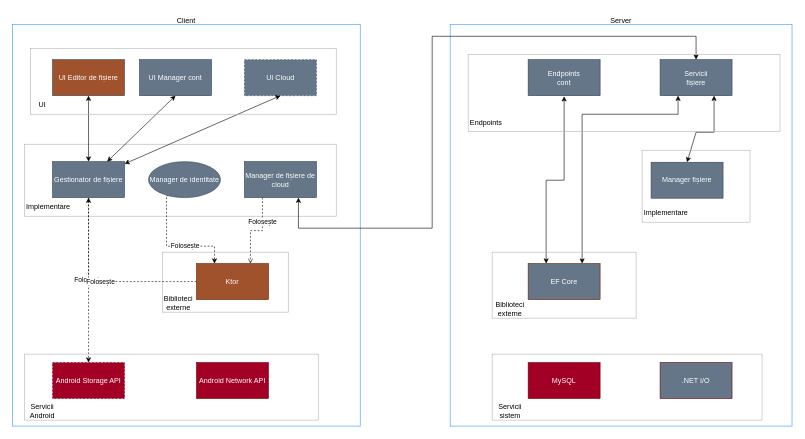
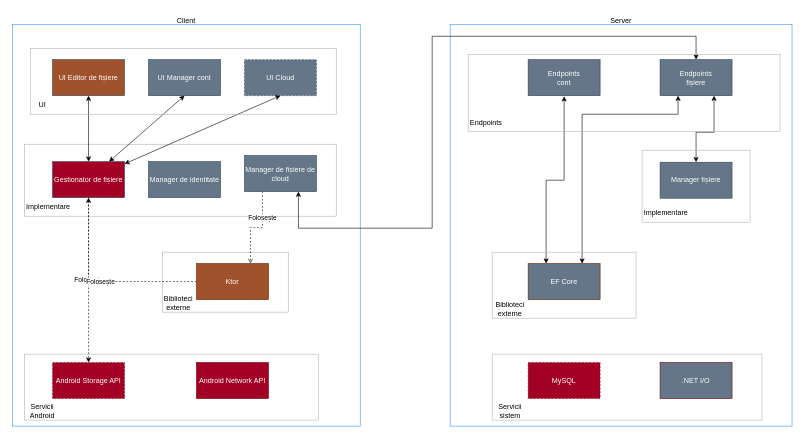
  <mxCell id="0" />
  <mxCell id="1" parent="0" />
  <mxCell id="2" value="" style="rounded=0;whiteSpace=wrap;html=1;fillColor=none;strokeColor=#3399FF;" vertex="1" parent="1"><mxGeometry x="750" y="40" width="570" height="670" as="geometry" /></mxCell>
  <mxCell id="3" value="" style="rounded=0;whiteSpace=wrap;html=1;fillColor=none;strokeColor=#3399FF;movable=1;resizable=1;rotatable=1;deletable=1;editable=1;locked=0;connectable=1;" vertex="1" parent="1"><mxGeometry x="20" y="40" width="580" height="670" as="geometry" /></mxCell>
  <mxCell id="4" value="" style="rounded=0;whiteSpace=wrap;html=1;fillColor=none;strokeColor=#B3B3B3;" vertex="1" parent="1"><mxGeometry x="270" y="420" width="210" height="100" as="geometry" /></mxCell>
  <mxCell id="5" value="" style="rounded=0;whiteSpace=wrap;html=1;fillColor=none;movable=1;resizable=1;rotatable=1;deletable=1;editable=1;locked=0;connectable=1;strokeColor=#B3B3B3;" vertex="1" parent="1"><mxGeometry x="40" y="240" width="520" height="120" as="geometry" /></mxCell>
  <mxCell id="6" value="Folosește" style="edgeStyle=orthogonalEdgeStyle;rounded=0;orthogonalLoop=1;jettySize=auto;html=1;exitX=0.25;exitY=1;exitDx=0;exitDy=0;entryX=0.75;entryY=0;entryDx=0;entryDy=0;dashed=1;endArrow=open;" edge="1" parent="1" source="7" target="19"><mxGeometry x="-0.369" relative="1" as="geometry"><mxPoint as="offset" /></mxGeometry></mxCell>
- <mxCell id="7" value="Manager de fișiere de cloud" style="rounded=0;whiteSpace=wrap;html=1;fillColor=#647687;fontColor=#ffffff;strokeColor=#314354;" vertex="1" parent="1"><mxGeometry x="407" y="269" width="120" height="60" as="geometry" /></mxCell>
- <mxCell id="8" value="Folosește" style="edgeStyle=orthogonalEdgeStyle;rounded=0;orthogonalLoop=1;jettySize=auto;html=1;exitX=0.25;exitY=1;exitDx=0;exitDy=0;entryX=0.25;entryY=0;entryDx=0;entryDy=0;dashed=1;" edge="1" parent="1" source="9" target="19"><mxGeometry x="0.2" relative="1" as="geometry"><Array as="points"><mxPoint x="277" y="410" /><mxPoint x="357" y="410" /></Array><mxPoint as="offset" /></mxGeometry></mxCell>
- <mxCell id="9" value="Manager de identitate" style="ellipse;whiteSpace=wrap;html=1;fillColor=#647687;fontColor=#ffffff;strokeColor=#314354;" vertex="1" parent="1"><mxGeometry x="247" y="269" width="120" height="60" as="geometry" /></mxCell>
+ <mxCell id="7" value="Manager de fișiere de cloud" style="rounded=0;whiteSpace=wrap;html=1;fillColor=#647687;fontColor=#ffffff;strokeColor=#314354;" vertex="1" parent="1"><mxGeometry x="407" y="259" width="120" height="60" as="geometry" /></mxCell>
+ <mxCell id="9" value="Manager de identitate" style="rounded=0;whiteSpace=wrap;html=1;fillColor=#647687;fontColor=#ffffff;strokeColor=#314354;" vertex="1" parent="1"><mxGeometry x="247" y="269" width="120" height="60" as="geometry" /></mxCell>
  <mxCell id="10" value="Folosește" style="edgeStyle=orthogonalEdgeStyle;rounded=0;orthogonalLoop=1;jettySize=auto;html=1;entryX=0.5;entryY=0;entryDx=0;entryDy=0;dashed=1;" edge="1" parent="1" source="11" target="20"><mxGeometry relative="1" as="geometry" /></mxCell>
- <mxCell id="11" value="Gestionator de fișiere" style="rounded=0;whiteSpace=wrap;html=1;fillColor=#647687;fontColor=#ffffff;strokeColor=#314354;" vertex="1" parent="1"><mxGeometry x="87" y="269" width="120" height="60" as="geometry" /></mxCell>
+ <mxCell id="11" value="Gestionator de fișiere" style="rounded=0;whiteSpace=wrap;html=1;fillColor=#a20025;fontColor=#ffffff;strokeColor=#314354;" vertex="1" parent="1"><mxGeometry x="87" y="269" width="120" height="60" as="geometry" /></mxCell>
  <mxCell id="12" value="UI Editor de fișiere" style="rounded=0;whiteSpace=wrap;html=1;fillColor=#a0522d;fontColor=#ffffff;strokeColor=#314354;" vertex="1" parent="1"><mxGeometry x="87" y="99" width="120" height="60" as="geometry" /></mxCell>
  <mxCell id="13" value="UI Cloud" style="rounded=0;whiteSpace=wrap;html=1;fillColor=#647687;fontColor=#ffffff;strokeColor=#314354;dashed=1;" vertex="1" parent="1"><mxGeometry x="407" y="99" width="120" height="60" as="geometry" /></mxCell>
- <mxCell id="14" value="UI Manager cont" style="rounded=0;whiteSpace=wrap;html=1;fillColor=#647687;fontColor=#ffffff;strokeColor=#314354;" vertex="1" parent="1"><mxGeometry x="232" y="99" width="120" height="60" as="geometry" /></mxCell>
+ <mxCell id="14" value="UI Manager cont" style="rounded=0;whiteSpace=wrap;html=1;fillColor=#647687;fontColor=#ffffff;strokeColor=#314354;" vertex="1" parent="1"><mxGeometry x="247" y="99" width="120" height="60" as="geometry" /></mxCell>
  <mxCell id="15" value="" style="endArrow=classic;startArrow=classic;html=1;rounded=0;exitX=0.5;exitY=1;exitDx=0;exitDy=0;entryX=0.5;entryY=0;entryDx=0;entryDy=0;" edge="1" parent="1" source="12" target="11"><mxGeometry width="50" height="50" relative="1" as="geometry"><mxPoint x="147" y="169" as="sourcePoint" /><mxPoint x="147" y="259" as="targetPoint" /></mxGeometry></mxCell>
  <mxCell id="16" value="" style="endArrow=classic;startArrow=classic;html=1;rounded=0;exitX=0.5;exitY=1;exitDx=0;exitDy=0;" edge="1" parent="1" source="14" target="11"><mxGeometry width="50" height="50" relative="1" as="geometry"><mxPoint x="307" y="189" as="sourcePoint" /><mxPoint x="287" y="249" as="targetPoint" /></mxGeometry></mxCell>
  <mxCell id="17" value="" style="endArrow=classic;startArrow=classic;html=1;rounded=0;exitX=0.5;exitY=1;exitDx=0;exitDy=0;" edge="1" parent="1" source="13" target="11"><mxGeometry width="50" height="50" relative="1" as="geometry"><mxPoint x="317" y="169" as="sourcePoint" /><mxPoint x="457" y="239" as="targetPoint" /></mxGeometry></mxCell>
  <mxCell id="18" value="Folosește" style="edgeStyle=orthogonalEdgeStyle;rounded=0;orthogonalLoop=1;jettySize=auto;html=1;dashed=1;" edge="1" parent="1" source="19" target="11"><mxGeometry relative="1" as="geometry" /></mxCell>
  <mxCell id="19" value="Ktor" style="rounded=0;whiteSpace=wrap;html=1;fillColor=#a0522d;fontColor=#ffffff;strokeColor=#6D1F00;" vertex="1" parent="1"><mxGeometry x="327" y="439" width="120" height="60" as="geometry" /></mxCell>
  <mxCell id="20" value="Android Storage API" style="rounded=0;whiteSpace=wrap;html=1;fillColor=#a20025;fontColor=#ffffff;strokeColor=#6F0000;dashed=1;" vertex="1" parent="1"><mxGeometry x="87" y="604" width="120" height="60" as="geometry" /></mxCell>
  <mxCell id="21" value="Android Network API" style="rounded=0;whiteSpace=wrap;html=1;fillColor=#a20025;fontColor=#ffffff;strokeColor=#6F0000;" vertex="1" parent="1"><mxGeometry x="327" y="604" width="120" height="60" as="geometry" /></mxCell>
  <mxCell id="22" value="" style="rounded=0;whiteSpace=wrap;html=1;fillColor=none;strokeColor=#B3B3B3;" vertex="1" parent="1"><mxGeometry x="50" y="80" width="510" height="110" as="geometry" /></mxCell>
  <mxCell id="23" value="Client" style="text;html=1;align=center;verticalAlign=middle;whiteSpace=wrap;rounded=0;" vertex="1" parent="1"><mxGeometry x="280" y="20" width="60" height="30" as="geometry" /></mxCell>
  <mxCell id="24" value="UI" style="text;html=1;align=center;verticalAlign=middle;whiteSpace=wrap;rounded=0;" vertex="1" parent="1"><mxGeometry x="40" y="160" width="60" height="30" as="geometry" /></mxCell>
  <mxCell id="25" value="Implementare" style="text;html=1;align=center;verticalAlign=middle;whiteSpace=wrap;rounded=0;" vertex="1" parent="1"><mxGeometry x="50" y="330" width="60" height="30" as="geometry" /></mxCell>
  <mxCell id="26" value="Biblioteci&lt;br&gt;externe" style="text;html=1;align=center;verticalAlign=middle;whiteSpace=wrap;rounded=0;" vertex="1" parent="1"><mxGeometry x="267" y="490" width="60" height="30" as="geometry" /></mxCell>
  <mxCell id="27" value="" style="rounded=0;whiteSpace=wrap;html=1;fillColor=none;strokeColor=#B3B3B3;" vertex="1" parent="1"><mxGeometry x="40" y="590" width="490" height="110" as="geometry" /></mxCell>
  <mxCell id="28" value="Servicii&lt;div&gt;Android&lt;/div&gt;" style="text;html=1;align=center;verticalAlign=middle;whiteSpace=wrap;rounded=0;" vertex="1" parent="1"><mxGeometry x="40" y="670" width="60" height="30" as="geometry" /></mxCell>
  <mxCell id="29" value="Endpoints&lt;div&gt;cont&lt;/div&gt;" style="rounded=0;whiteSpace=wrap;html=1;fillColor=#647687;fontColor=#ffffff;strokeColor=#314354;" vertex="1" parent="1"><mxGeometry x="880" y="99" width="120" height="60" as="geometry" /></mxCell>
- <mxCell id="30" value="Servicii&lt;div&gt;fișiere&lt;/div&gt;" style="rounded=0;whiteSpace=wrap;html=1;fillColor=#647687;fontColor=#ffffff;strokeColor=#314354;" vertex="1" parent="1"><mxGeometry x="1100" y="99" width="120" height="60" as="geometry" /></mxCell>
+ <mxCell id="30" value="Endpoints&lt;div&gt;fișiere&lt;/div&gt;" style="rounded=0;whiteSpace=wrap;html=1;fillColor=#647687;fontColor=#ffffff;strokeColor=#314354;" vertex="1" parent="1"><mxGeometry x="1100" y="99" width="120" height="60" as="geometry" /></mxCell>
  <mxCell id="31" value="" style="endArrow=classic;startArrow=classic;html=1;rounded=0;entryX=0.75;entryY=1;entryDx=0;entryDy=0;exitX=0.5;exitY=0;exitDx=0;exitDy=0;" edge="1" parent="1" source="30" target="7"><mxGeometry width="50" height="50" relative="1" as="geometry"><mxPoint x="800" y="230" as="sourcePoint" /><mxPoint x="510" y="340" as="targetPoint" /><Array as="points"><mxPoint x="1160" y="60" /><mxPoint x="720" y="60" /><mxPoint x="720" y="380" /><mxPoint x="497" y="380" /></Array></mxGeometry></mxCell>
  <mxCell id="32" value="EF Core" style="rounded=0;whiteSpace=wrap;html=1;fillColor=#647687;fontColor=#ffffff;strokeColor=#6D1F00;" vertex="1" parent="1"><mxGeometry x="880" y="439" width="120" height="60" as="geometry" /></mxCell>
- <mxCell id="33" value="MySQL" style="rounded=0;whiteSpace=wrap;html=1;fillColor=#a20025;fontColor=#ffffff;strokeColor=#6F0000;" vertex="1" parent="1"><mxGeometry x="880" y="604" width="120" height="60" as="geometry" /></mxCell>
+ <mxCell id="33" value="MySQL" style="rounded=0;whiteSpace=wrap;html=1;fillColor=#a20025;fontColor=#ffffff;strokeColor=#6F0000;dashed=1;" vertex="1" parent="1"><mxGeometry x="880" y="604" width="120" height="60" as="geometry" /></mxCell>
  <mxCell id="34" value="" style="endArrow=classic;startArrow=classic;html=1;rounded=0;entryX=0.25;entryY=0;entryDx=0;entryDy=0;" edge="1" parent="1" target="32"><mxGeometry width="50" height="50" relative="1" as="geometry"><mxPoint x="940" y="160" as="sourcePoint" /><mxPoint x="940" y="229.711" as="targetPoint" /><Array as="points"><mxPoint x="940" y="300" /><mxPoint x="910" y="300" /></Array></mxGeometry></mxCell>
  <mxCell id="35" value="" style="endArrow=classic;startArrow=classic;html=1;rounded=0;entryX=0.75;entryY=0;entryDx=0;entryDy=0;exitX=0.25;exitY=1;exitDx=0;exitDy=0;" edge="1" parent="1" source="30" target="32"><mxGeometry width="50" height="50" relative="1" as="geometry"><mxPoint x="1160" y="209" as="sourcePoint" /><mxPoint x="1160" y="229.711" as="targetPoint" /><Array as="points"><mxPoint x="1130" y="190" /><mxPoint x="970" y="190" /></Array></mxGeometry></mxCell>
- <mxCell id="36" value="Manager fișiere" style="rounded=0;whiteSpace=wrap;html=1;fillColor=#647687;fontColor=#ffffff;strokeColor=#314354;" vertex="1" parent="1"><mxGeometry x="1085" y="270" width="120" height="60" as="geometry" /></mxCell>
+ <mxCell id="36" value="Manager fișiere" style="rounded=0;whiteSpace=wrap;html=1;fillColor=#647687;fontColor=#ffffff;strokeColor=#314354;" vertex="1" parent="1"><mxGeometry x="1100" y="270" width="120" height="60" as="geometry" /></mxCell>
  <mxCell id="37" value="" style="endArrow=classic;startArrow=classic;html=1;rounded=0;entryX=0.75;entryY=1;entryDx=0;entryDy=0;exitX=0.5;exitY=0;exitDx=0;exitDy=0;" edge="1" parent="1" source="36" target="30"><mxGeometry width="50" height="50" relative="1" as="geometry"><mxPoint x="1180" y="220" as="sourcePoint" /><mxPoint x="1230" y="170" as="targetPoint" /><Array as="points"><mxPoint x="1160" y="220" /><mxPoint x="1190" y="220" /></Array></mxGeometry></mxCell>
  <mxCell id="38" value=".NET I/O" style="rounded=0;whiteSpace=wrap;html=1;fillColor=#647687;fontColor=#ffffff;strokeColor=#6F0000;" vertex="1" parent="1"><mxGeometry x="1100" y="604" width="120" height="60" as="geometry" /></mxCell>
  <mxCell id="39" value="" style="rounded=0;whiteSpace=wrap;html=1;fillColor=none;strokeColor=#B3B3B3;" vertex="1" parent="1"><mxGeometry x="780" y="90" width="520" height="129" as="geometry" /></mxCell>
  <mxCell id="40" value="Endpoints" style="text;html=1;align=center;verticalAlign=middle;whiteSpace=wrap;rounded=0;" vertex="1" parent="1"><mxGeometry x="780" y="190" width="60" height="30" as="geometry" /></mxCell>
  <mxCell id="41" value="" style="rounded=0;whiteSpace=wrap;html=1;fillColor=none;strokeColor=#B3B3B3;" vertex="1" parent="1"><mxGeometry x="1070" y="250" width="180" height="120" as="geometry" /></mxCell>
  <mxCell id="42" value="Implementare" style="text;html=1;align=center;verticalAlign=middle;whiteSpace=wrap;rounded=0;" vertex="1" parent="1"><mxGeometry x="1070" y="340" width="80" height="30" as="geometry" /></mxCell>
  <mxCell id="43" value="" style="rounded=0;whiteSpace=wrap;html=1;fillColor=none;strokeColor=#B3B3B3;" vertex="1" parent="1"><mxGeometry x="820" y="420" width="240" height="110" as="geometry" /></mxCell>
  <mxCell id="44" value="Biblioteci&lt;div&gt;externe&lt;/div&gt;" style="text;html=1;align=center;verticalAlign=middle;whiteSpace=wrap;rounded=0;" vertex="1" parent="1"><mxGeometry x="820" y="500" width="60" height="30" as="geometry" /></mxCell>
  <mxCell id="45" value="" style="rounded=0;whiteSpace=wrap;html=1;fillColor=none;strokeColor=#B3B3B3;" vertex="1" parent="1"><mxGeometry x="820" y="590" width="450" height="110" as="geometry" /></mxCell>
  <mxCell id="46" value="Servicii&lt;div&gt;sistem&lt;/div&gt;" style="text;html=1;align=center;verticalAlign=middle;whiteSpace=wrap;rounded=0;" vertex="1" parent="1"><mxGeometry x="820" y="670" width="60" height="30" as="geometry" /></mxCell>
  <mxCell id="47" value="Server" style="text;html=1;align=center;verticalAlign=middle;whiteSpace=wrap;rounded=0;" vertex="1" parent="1"><mxGeometry x="1005" y="20" width="60" height="30" as="geometry" /></mxCell>
